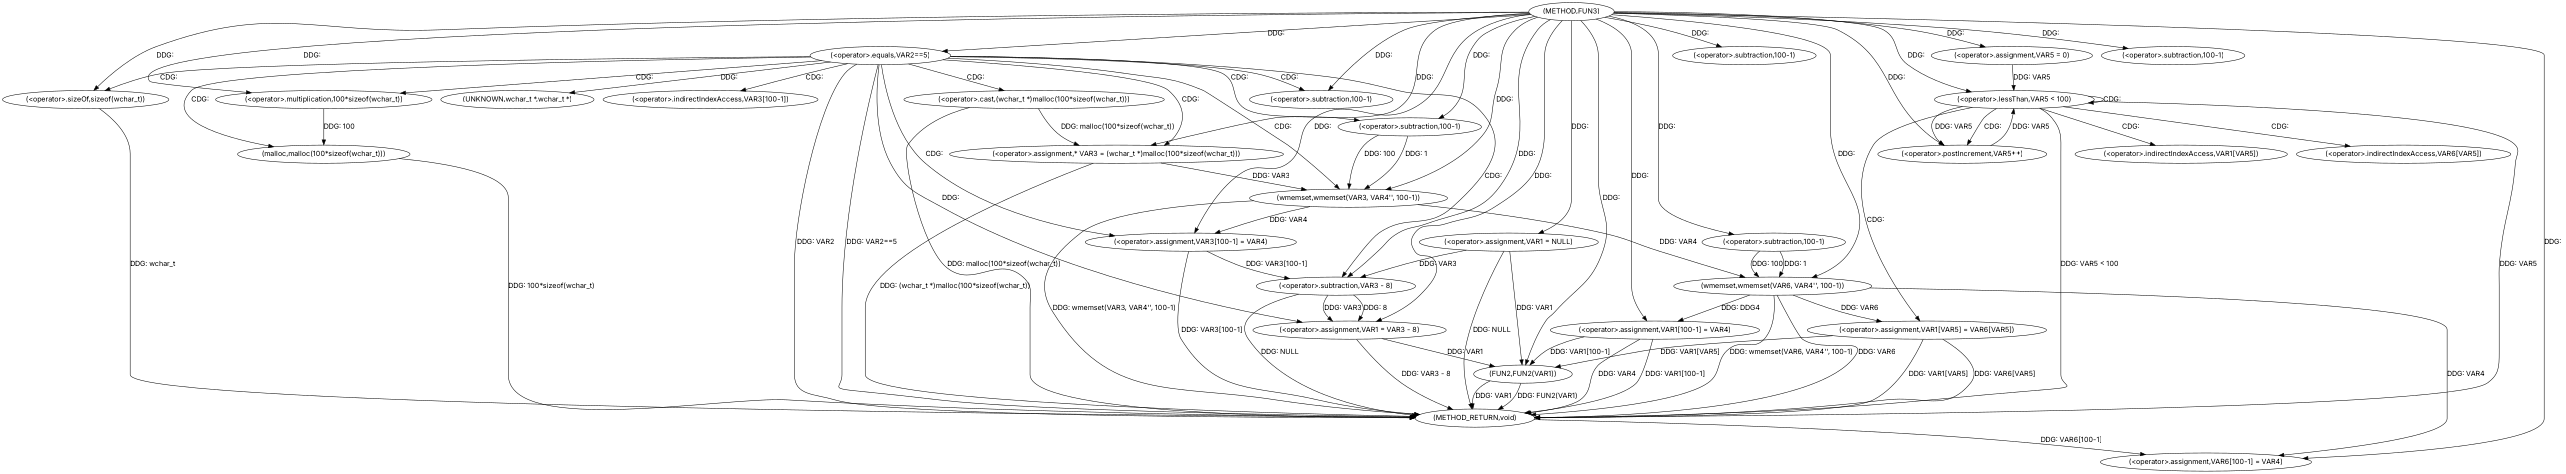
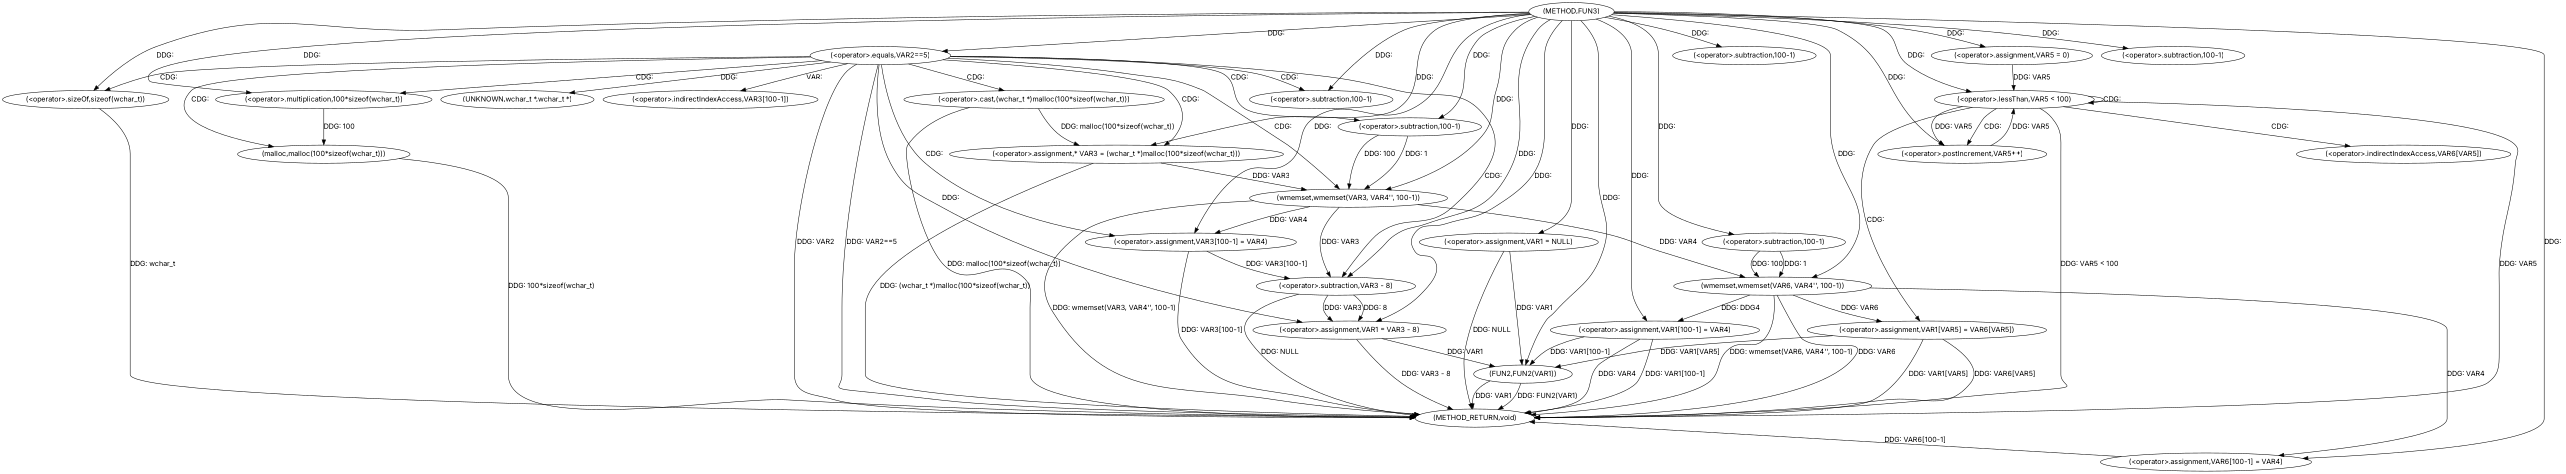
  digraph {
    fontname=Inter
    node [fontname=Inter]
    edge [fontname=Inter]
    n1 [label="(METHOD,FUN3)"]
    n2 [label="(<operator>.assignment,VAR1 = NULL)"]
    n3 [label="(<operator>.equals,VAR2==5)"]
    n4 [label="(<operator>.assignment,* VAR3 = (wchar_t *)malloc(100*sizeof(wchar_t)))"]
    n5 [label="(<operator>.multiplication,100*sizeof(wchar_t))"]
    n6 [label="(<operator>.sizeOf,sizeof(wchar_t))"]
    n7 [label="(wmemset,wmemset(VAR3, VAR4'', 100-1))"]
    n8 [label="(<operator>.subtraction,100-1)"]
    n9 [label="(<operator>.assignment,VAR3[100-1] = VAR4)"]
    n10 [label="(<operator>.subtraction,100-1)"]
    n11 [label="(<operator>.assignment,VAR1 = VAR3 - 8)"]
    n12 [label="(<operator>.subtraction,VAR3 - 8)"]
    n13 [label="(wmemset,wmemset(VAR6, VAR4'', 100-1))"]
    n14 [label="(<operator>.subtraction,100-1)"]
    n15 [label="(<operator>.assignment,VAR6[100-1] = VAR4)"]
    n16 [label="(<operator>.subtraction,100-1)"]
    n17 [label="(<operator>.assignment,VAR5 = 0)"]
    n18 [label="(<operator>.lessThan,VAR5 < 100)"]
    n19 [label="(<operator>.postIncrement,VAR5++)"]
    n20 [label="(<operator>.assignment,VAR1[100-1] = VAR4)"]
    n21 [label="(<operator>.subtraction,100-1)"]
    n22 [label="(FUN2,FUN2(VAR1))"]
    n23 [label="(METHOD_RETURN,void)"]
    n24 [label="(<operator>.cast,(wchar_t *)malloc(100*sizeof(wchar_t)))"]
    n25 [label="(malloc,malloc(100*sizeof(wchar_t)))"]
    n26 [label="(UNKNOWN,wchar_t *,wchar_t *)"]
    n27 [label="(<operator>.indirectIndexAccess,VAR3[100-1])"]
    n28 [label="(<operator>.assignment,VAR1[VAR5] = VAR6[VAR5])"]
-   n29 [label="(<operator>.indirectIndexAccess,VAR1[VAR5])"]
    n30 [label="(<operator>.indirectIndexAccess,VAR6[VAR5])"]
    n1 -> n2 [label="DDG: "]
    n1 -> n3 [label="DDG: "]
    n1 -> n4 [label="DDG: "]
    n1 -> n5 [label="DDG: "]
    n1 -> n6 [label="DDG: "]
    n1 -> n7 [label="DDG: "]
    n1 -> n8 [label="DDG: "]
    n1 -> n9 [label="DDG: "]
    n1 -> n10 [label="DDG: "]
    n1 -> n11 [label="DDG: "]
    n1 -> n12 [label="DDG: "]
    n1 -> n13 [label="DDG: "]
    n1 -> n14 [label="DDG: "]
    n1 -> n15 [label="DDG: "]
    n1 -> n16 [label="DDG: "]
    n1 -> n17 [label="DDG: "]
    n1 -> n18 [label="DDG: "]
    n1 -> n19 [label="DDG: "]
    n1 -> n20 [label="DDG: "]
    n1 -> n21 [label="DDG: "]
    n1 -> n22 [label="DDG: "]
    n2 -> n22 [label="DDG: VAR1"]
    n2 -> n23 [label="DDG: NULL"]
    n3 -> n4 [label="CDG: "]
    n3 -> n5 [label="CDG: "]
    n3 -> n6 [label="CDG: "]
    n3 -> n7 [label="CDG: "]
    n3 -> n8 [label="CDG: "]
    n3 -> n9 [label="CDG: "]
    n3 -> n10 [label="CDG: "]
    n3 -> n11 [label="DDG: "]
    n3 -> n12 [label="CDG: "]
    n3 -> n23 [label="DDG: VAR2"]
    n3 -> n23 [label="DDG: VAR2==5"]
    n3 -> n24 [label="CDG: "]
    n3 -> n25 [label="CDG: "]
    n3 -> n26 [label="DDG: "]
-   n3 -> n27 [label="CDG: "]
+   n3 -> n27 [label="VAR: "]
    n4 -> n7 [label="DDG: VAR3"]
    n4 -> n23 [label="DDG: (wchar_t *)malloc(100*sizeof(wchar_t))"]
    n5 -> n25 [label="DDG: 100"]
    n6 -> n23 [label="DDG: wchar_t"]
    n7 -> n9 [label="DDG: VAR4"]
-   n2 -> n12 [label="DDG: VAR3"]
+   n7 -> n12 [label="DDG: VAR3"]
    n7 -> n13 [label="DDG: VAR4"]
    n7 -> n23 [label="DDG: wmemset(VAR3, VAR4'', 100-1)"]
    n8 -> n7 [label="DDG: 100"]
    n8 -> n7 [label="DDG: 1"]
    n9 -> n12 [label="DDG: VAR3[100-1]"]
    n9 -> n23 [label="DDG: VAR3[100-1]"]
    n11 -> n22 [label="DDG: VAR1"]
    n11 -> n23 [label="DDG: VAR3 - 8"]
    n12 -> n11 [label="DDG: VAR3"]
    n12 -> n11 [label="DDG: 8"]
    n12 -> n23 [label="DDG: NULL"]
    n13 -> n15 [label="DDG: VAR4"]
    n13 -> n20 [label="DDG: DDG4"]
    n13 -> n23 [label="DDG: VAR6"]
    n13 -> n23 [label="DDG: wmemset(VAR6, VAR4'', 100-1)"]
    n13 -> n28 [label="DDG: VAR6"]
    n14 -> n13 [label="DDG: 100"]
    n14 -> n13 [label="DDG: 1"]
-   n23 -> n15 [label="DDG: VAR6[100-1]"]
+   n15 -> n23 [label="DDG: VAR6[100-1]"]
    n17 -> n18 [label="DDG: VAR5"]
    n18 -> n18 [label="CDG: "]
    n18 -> n19 [label="DDG: VAR5"]
    n18 -> n19 [label="CDG: "]
    n18 -> n23 [label="DDG: VAR5 < 100"]
    n18 -> n23 [label="DDG: VAR5"]
    n18 -> n28 [label="CDG: "]
-   n18 -> n29 [label="CDG: "]
    n18 -> n30 [label="CDG: "]
    n19 -> n18 [label="DDG: VAR5"]
    n20 -> n22 [label="DDG: VAR1[100-1]"]
    n20 -> n23 [label="DDG: VAR4"]
    n20 -> n23 [label="DDG: VAR1[100-1]"]
    n22 -> n23 [label="DDG: VAR1"]
    n22 -> n23 [label="DDG: FUN2(VAR1)"]
    n24 -> n4 [label="DDG: malloc(100*sizeof(wchar_t))"]
    n24 -> n23 [label="DDG: malloc(100*sizeof(wchar_t))"]
    n25 -> n23 [label="DDG: 100*sizeof(wchar_t)"]
    n28 -> n22 [label="DDG: VAR1[VAR5]"]
    n28 -> n23 [label="DDG: VAR1[VAR5]"]
    n28 -> n23 [label="DDG: VAR6[VAR5]"]
  }
